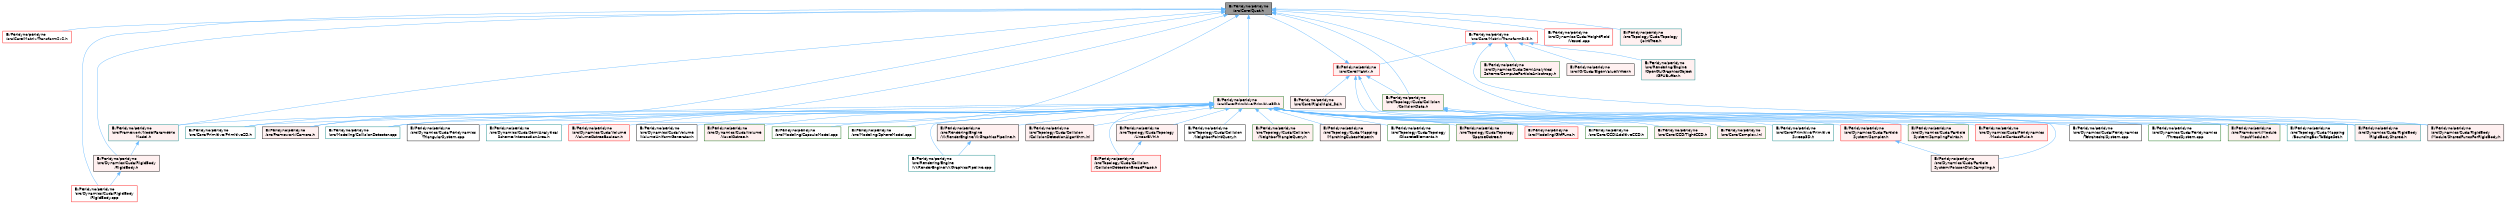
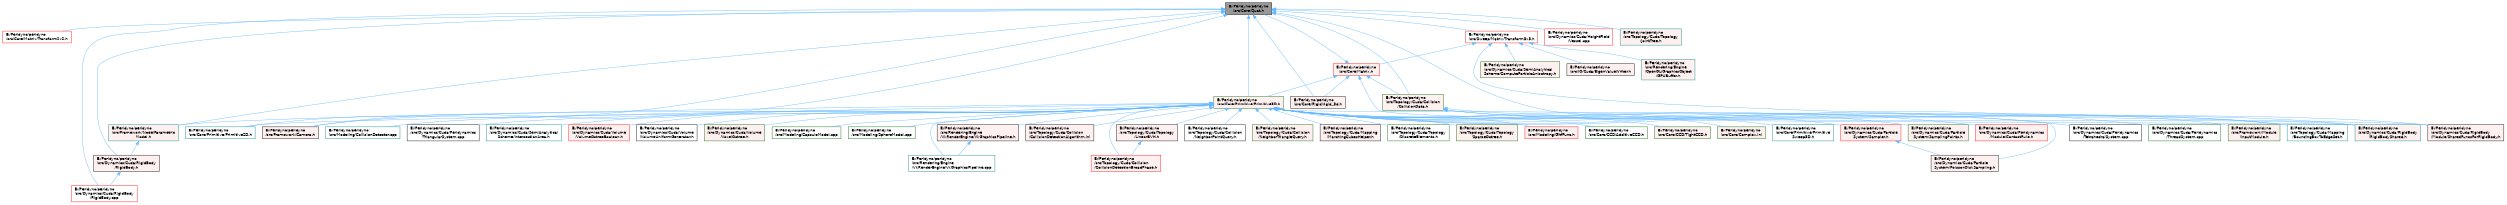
  digraph {
    node [color=black fillcolor="#FFF0F0" fontname=Helvetica fontsize=10 shape=box style=filled]
    edge [color=steelblue1 dir=back fontname=Helvetica fontsize=10 labelfontname=Helvetica labelfontsize=10 style=solid]
    n1 [fillcolor=grey60 fontcolor=black height=0.2 label="E:/Peridyno/peridyno\l/src/Core/Quat.h" width=0.4]
    n2 [color=red fillcolor=white height=0.2 label="E:/Peridyno/peridyno\l/src/Core/Matrix/Transform2x2.h" width=0.4]
-   n3 [color=red fillcolor=white height=0.2 label="E:/Peridyno/peridyno\l/src/Core/Matrix/Transform3x3.h" width=0.4]
+   n3 [color=red fillcolor=white height=0.2 label="E:/Peridyno/peridyno\l/src/Sweep/Matrix/Transform3x3.h" width=0.4]
    n4 [color=teal fillcolor=white height=0.2 label="E:/Peridyno/peridyno\l/src/Core/Primitive/Primitive2D.h" width=0.4]
    n5 [color=darkgreen height=0.2 label="E:/Peridyno/peridyno\l/src/Core/Primitive/Primitive3D.h" width=0.4]
    n6 [height=0.2 label="E:/Peridyno/peridyno\l/src/Framework/Camera.h" width=0.4]
    n7 [color=teal height=0.2 label="E:/Peridyno/peridyno\l/src/Framework/Node/Parametric\lModel.h" width=0.4]
    n8 [height=0.2 label="E:/Peridyno/peridyno\l/src/Dynamics/Cuda/RigidBody\l/RigidBody.h" width=0.4]
    n9 [color=red fillcolor=white height=0.2 label="E:/Peridyno/peridyno\l/src/Dynamics/Cuda/RigidBody\l/RigidBody.cpp" width=0.4]
    n10 [height=0.2 label="E:/Peridyno/peridyno\l/src/Core/Rigid/rigid_3d.h" width=0.4]
    n11 [color=teal height=0.2 label="E:/Peridyno/peridyno\l/src/Dynamics/Cuda/RigidBody\l/RigidBodyShared.h" width=0.4]
    n12 [color=darkgreen height=0.2 label="E:/Peridyno/peridyno\l/src/Topology/Cuda/Collision\l/CollisionData.h" width=0.4]
    n13 [color=red fillcolor=white height=0.2 label="E:/Peridyno/peridyno\l/src/Dynamics/Cuda/HeightField\l/Vessel.cpp" width=0.4]
    n14 [color=teal height=0.2 label="E:/Peridyno/peridyno\l/src/Topology/Cuda/Topology\l/JointTree.h" width=0.4]
    n15 [color=red height=0.2 label="E:/Peridyno/peridyno\l/src/Core/Matrix.h" width=0.4]
    n16 [height=0.2 label="E:/Peridyno/peridyno\l/src/Dynamics/Cuda/RigidBody\l/Module/SharedFuncsForRigidBody.h" width=0.4]
    n17 [color=darkgreen height=0.2 label="E:/Peridyno/peridyno\l/src/Dynamics/Cuda/SemiAnalytical\lScheme/ComputeParticleAnisotropy.h" width=0.4]
    n18 [height=0.2 label="E:/Peridyno/peridyno\l/src/IO/Cuda/EigenValueWriter.h" width=0.4]
    n19 [color=teal height=0.2 label="E:/Peridyno/peridyno\l/src/Rendering/Engine\l/OpenGL/GraphicsObject\l/GPUBuffer.h" width=0.4]
    n20 [color=red height=0.2 label="E:/Peridyno/peridyno\l/src/Modeling/GltfFunc.h" width=0.4]
    n21 [color=darkgreen fillcolor=white height=0.2 label="E:/Peridyno/peridyno\l/src/Core/CCD/AdditiveCCD.h" width=0.4]
    n22 [color=darkgreen height=0.2 label="E:/Peridyno/peridyno\l/src/Core/CCD/TightCCD.h" width=0.4]
    n23 [color=darkgreen height=0.2 label="E:/Peridyno/peridyno\l/src/Core/Complex.inl" width=0.4]
    n24 [color=teal fillcolor=white height=0.2 label="E:/Peridyno/peridyno\l/src/Core/Primitive/Primitive\lSweep3D.h" width=0.4]
    n25 [height=0.2 label="E:/Peridyno/peridyno\l/src/Dynamics/Cuda/Particle\lSystem/PoissonDiskSampling.h" width=0.4]
    n26 [color=red height=0.2 label="E:/Peridyno/peridyno\l/src/Dynamics/Cuda/Particle\lSystem/Sampler.h" width=0.4]
    n27 [color=darkgreen height=0.2 label="E:/Peridyno/peridyno\l/src/Dynamics/Cuda/Particle\lSystem/SamplingPoints.h" width=0.4]
    n28 [color=red height=0.2 label="E:/Peridyno/peridyno\l/src/Dynamics/Cuda/Peridynamics\l/Module/ContactRule.h" width=0.4]
    n29 [fillcolor=white height=0.2 label="E:/Peridyno/peridyno\l/src/Dynamics/Cuda/Peridynamics\l/TetrahedralSystem.cpp" width=0.4]
    n30 [color=darkgreen fillcolor=white height=0.2 label="E:/Peridyno/peridyno\l/src/Dynamics/Cuda/Peridynamics\l/ThreadSystem.cpp" width=0.4]
    n31 [fillcolor=white height=0.2 label="E:/Peridyno/peridyno\l/src/Dynamics/Cuda/Peridynamics\l/TriangularSystem.cpp" width=0.4]
    n32 [color=teal fillcolor=white height=0.2 label="E:/Peridyno/peridyno\l/src/Dynamics/Cuda/SemiAnalytical\lScheme/IntersectionArea.h" width=0.4]
    n33 [color=red height=0.2 label="E:/Peridyno/peridyno\l/src/Dynamics/Cuda/Volume\l/VolumeOctreeBoolean.h" width=0.4]
    n34 [fillcolor=white height=0.2 label="E:/Peridyno/peridyno\l/src/Dynamics/Cuda/Volume\l/VolumeUniformGenerator.h" width=0.4]
    n35 [color=darkgreen height=0.2 label="E:/Peridyno/peridyno\l/src/Dynamics/Cuda/Volume\l/VoxelOctree.h" width=0.4]
    n36 [color=darkgreen height=0.2 label="E:/Peridyno/peridyno\l/src/Framework/Module\l/InputModule.h" width=0.4]
    n37 [color=darkgreen fillcolor=white height=0.2 label="E:/Peridyno/peridyno\l/src/Modeling/CapsuleModel.cpp" width=0.4]
    n38 [color=teal fillcolor=white height=0.2 label="E:/Peridyno/peridyno\l/src/Modeling/CollisionDetector.cpp" width=0.4]
    n39 [color=darkgreen fillcolor=white height=0.2 label="E:/Peridyno/peridyno\l/src/Modeling/SphereModel.cpp" width=0.4]
    n40 [color=teal fillcolor=white height=0.2 label="E:/Peridyno/peridyno\l/src/Rendering/Engine\l/VkRenderEngine/VkGraphicsPipeline.cpp" width=0.4]
    n41 [height=0.2 label="E:/Peridyno/peridyno\l/src/Rendering/Engine\l/VkRenderEngine/VkGraphicsPipeline.h" width=0.4]
    n42 [height=0.2 label="E:/Peridyno/peridyno\l/src/Topology/Cuda/Collision\l/CollisionDetectionAlgorithm.inl" width=0.4]
    n43 [color=red height=0.2 label="E:/Peridyno/peridyno\l/src/Topology/Cuda/Collision\l/CollisionDetectionBroadPhase.h" width=0.4]
    n44 [fillcolor=white height=0.2 label="E:/Peridyno/peridyno\l/src/Topology/Cuda/Collision\l/NeighborPointQuery.h" width=0.4]
    n45 [color=darkgreen height=0.2 label="E:/Peridyno/peridyno\l/src/Topology/Cuda/Collision\l/NeighborTriangleQuery.h" width=0.4]
    n46 [color=teal fillcolor=white height=0.2 label="E:/Peridyno/peridyno\l/src/Topology/Cuda/Mapping\l/BoundingBoxToEdgeSet.h" width=0.4]
    n47 [height=0.2 label="E:/Peridyno/peridyno\l/src/Topology/Cuda/Mapping\l/MarchingCubesHelper.h" width=0.4]
    n48 [color=darkgreen fillcolor=white height=0.2 label="E:/Peridyno/peridyno\l/src/Topology/Cuda/Topology\l/DiscreteElements.h" width=0.4]
    n49 [height=0.2 label="E:/Peridyno/peridyno\l/src/Topology/Cuda/Topology\l/LinearBVH.h" width=0.4]
    n50 [color=darkgreen height=0.2 label="E:/Peridyno/peridyno\l/src/Topology/Cuda/Topology\l/SparseOctree.h" width=0.4]
    n1 -> n2
    n1 -> n3
    n1 -> n4
    n1 -> n5
    n1 -> n6
    n1 -> n7
    n1 -> n8
    n1 -> n9
-   n1 -> n38
+   n1 -> n10
    n1 -> n11
    n1 -> n12
    n1 -> n13
    n1 -> n14
    n3 -> n15
    n3 -> n16
    n3 -> n17
    n3 -> n18
    n3 -> n19
    n5 -> n4
    n5 -> n6
    n5 -> n7
    n5 -> n20
    n5 -> n21
    n5 -> n22
    n5 -> n23
    n5 -> n24
    n5 -> n25
    n5 -> n26
    n5 -> n27
    n5 -> n28
    n5 -> n29
    n5 -> n30
    n5 -> n31
    n5 -> n32
    n5 -> n33
    n5 -> n34
    n5 -> n35
    n5 -> n36
    n5 -> n37
    n5 -> n38
    n5 -> n39
    n5 -> n40
    n5 -> n41
    n5 -> n42
    n5 -> n43
    n5 -> n44
    n5 -> n45
    n5 -> n46
    n5 -> n47
    n5 -> n48
    n5 -> n49
    n5 -> n50
    n7 -> n8
    n8 -> n9
    n12 -> n11
    n12 -> n16
    n12 -> n46
    n15 -> n1
-   n15 -> n36
+   n15 -> n5
    n15 -> n10
    n15 -> n11
    n15 -> n12
    n26 -> n25
    n41 -> n40
    n49 -> n43
  }
